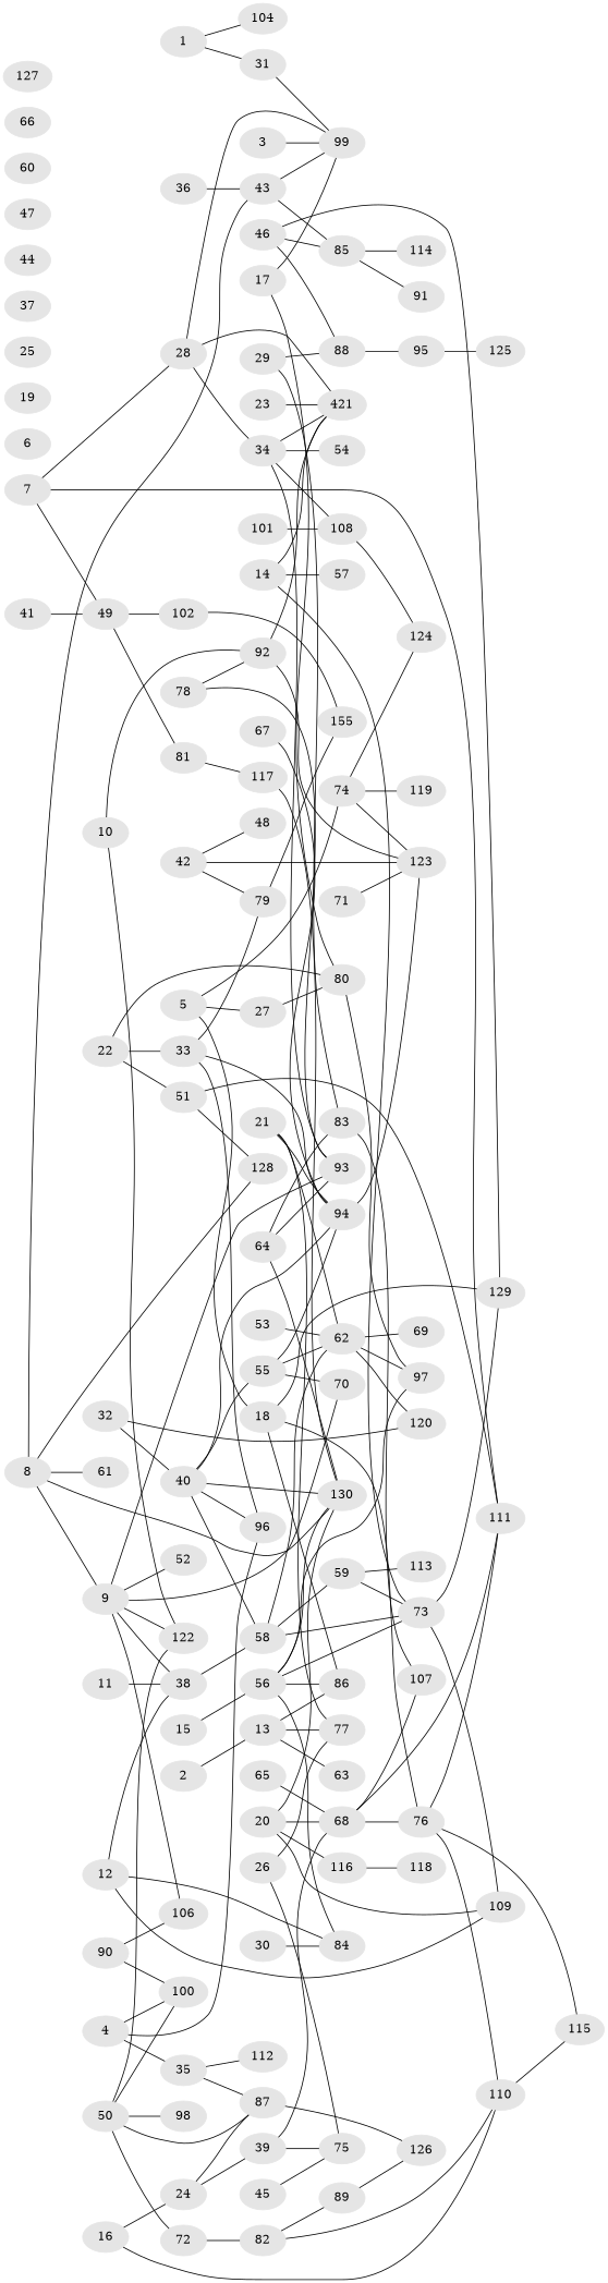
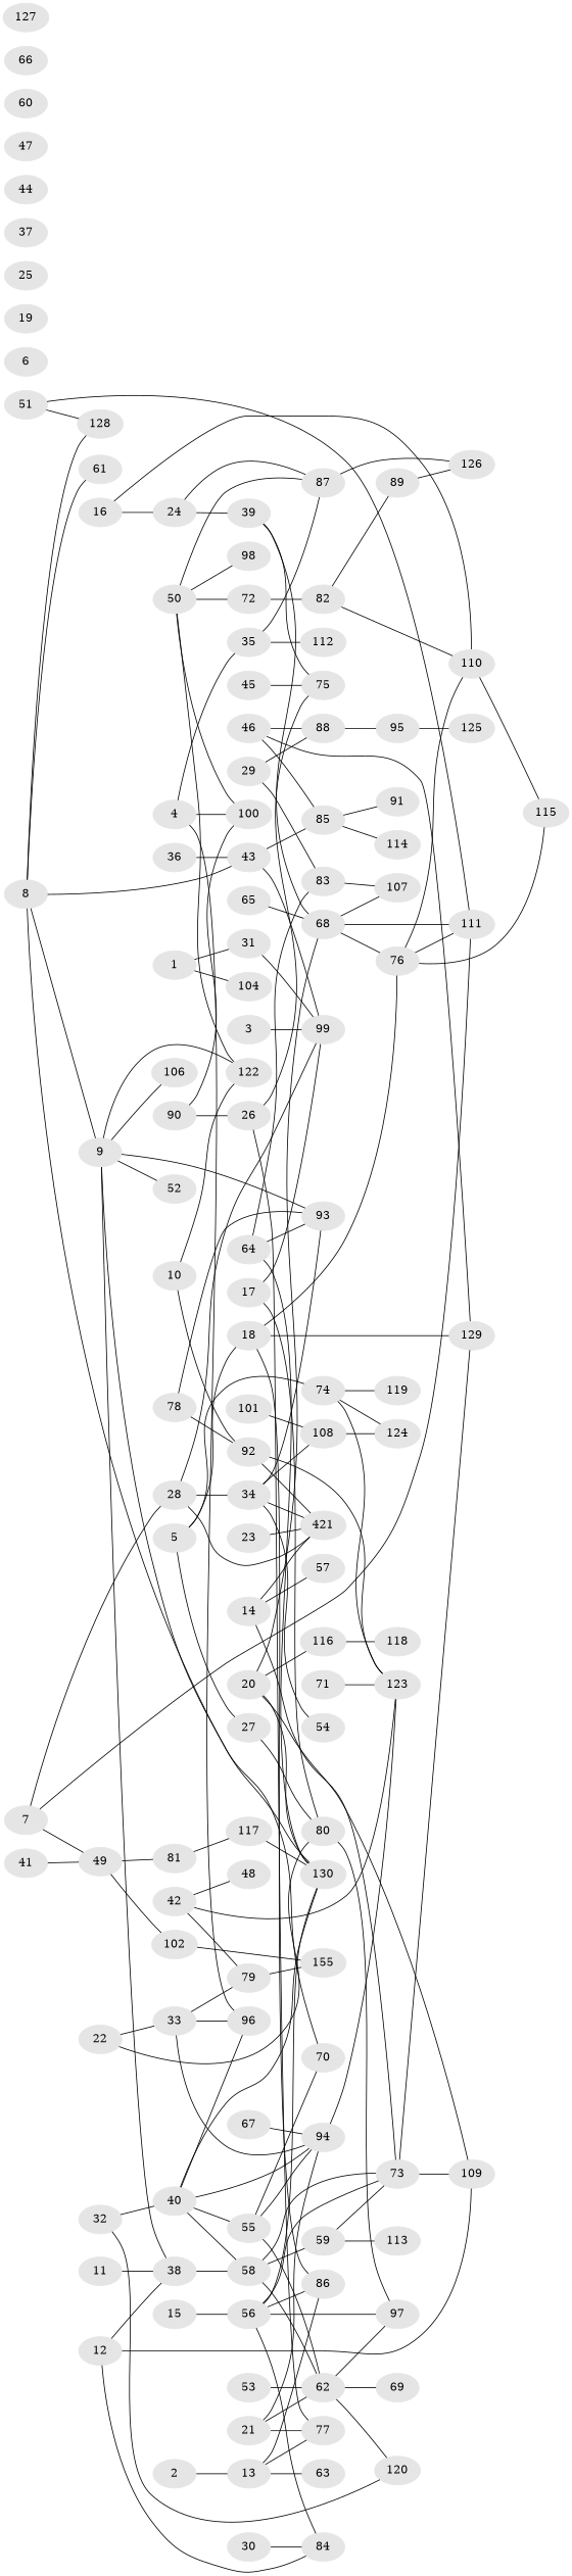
  graph {
    rankdir=LR
    node [color=gray90 style=filled]
    1
    31
    104
    99
    2
    13
    63
    77
    86
    3
    4
    35
    96
    100
    87
    112
    5
    18
    27
    74
    76
    129
    80
    123
    119
    124
    6
    7
    28
    49
    111
    n32 [label=421]
    34
    81
    102
    8
    9
    43
    61
    128
    130
    38
    52
    70
    93
    106
    122
    85
    58
    10
    92
    11
    12
    84
    109
    14
    57
    73
    15
    56
    97
    16
    24
    110
    39
    115
    17
    19
    20
    68
    116
    107
    118
    21
    62
    94
    120
    69
    22
    33
    51
    79
    23
    75
    126
    25
    26
    54
    108
    29
    83
    88
    95
    30
    32
    40
    55
    n98 [label=155]
    36
    37
    59
    41
    42
    48
    91
    114
    44
    45
    46
    47
    117
    50
    72
    98
    82
    53
    113
    60
    64
    65
    66
    67
    71
    89
    78
    125
    90
    101
    127
    1 -- 31
    1 -- 104
    31 -- 99
    2 -- 13
    13 -- 63
    13 -- 77
    13 -- 86
    3 -- 99
    4 -- 35
    4 -- 96
    4 -- 100
    35 -- 87
    35 -- 112
    87 -- 126
    5 -- 18
    5 -- 27
    5 -- 74
    18 -- 86
    18 -- 76
    18 -- 129
    27 -- 80
    74 -- 123
    74 -- 119
    74 -- 124
    76 -- 111
    76 -- 110
    76 -- 115
    80 -- 97
    7 -- 28
    7 -- 49
    7 -- 111
    28 -- 99
    28 -- n32
    28 -- 34
    49 -- 81
    49 -- 102
    34 -- n32
    34 -- 93
    34 -- 54
    34 -- 108
    81 -- 117
    102 -- n98
    8 -- 9
    8 -- 43
    8 -- 61
    8 -- 128
    8 -- 130
    9 -- 38
    9 -- 52
    9 -- 70
    9 -- 93
    9 -- 106
    9 -- 122
    43 -- 99
    43 -- 85
    38 -- 58
    85 -- 91
    85 -- 114
    58 -- 73
    58 -- 62
    58 -- 59
    10 -- 122
    10 -- 92
    92 -- 123
    92 -- n32
    11 -- 38
    12 -- 38
    12 -- 84
    12 -- 109
    14 -- n32
    14 -- 57
    14 -- 73
    73 -- 129
    73 -- 109
    15 -- 56
    56 -- 86
    56 -- 130
    56 -- 84
    56 -- 73
    56 -- 97
    16 -- 24
    16 -- 110
    24 -- 87
    24 -- 39
    110 -- 115
    39 -- 68
    39 -- 75
    17 -- 99
    17 -- 80
    20 -- 130
    20 -- 109
    20 -- 68
    20 -- 116
    68 -- 76
    68 -- 111
    68 -- 107
    116 -- 118
    21 -- 77
    21 -- 62
    21 -- 94
    62 -- 97
    62 -- 120
    62 -- 69
    94 -- 123
    22 -- 80
    22 -- 33
-   22 -- 51
    33 -- 96
    33 -- 94
    33 -- 79
    51 -- 111
    51 -- 128
    79 -- n98
    23 -- n32
    26 -- 77
    26 -- 75
    108 -- 124
    29 -- 83
    29 -- 88
    83 -- 107
    88 -- 95
    95 -- 125
    30 -- 84
    32 -- 120
    32 -- 40
    40 -- 96
    40 -- 130
    40 -- 58
    40 -- 94
    40 -- 55
    55 -- 70
    55 -- 62
    55 -- 94
    36 -- 43
    59 -- 73
    59 -- 113
    41 -- 49
    42 -- 123
    42 -- 79
    42 -- 48
    45 -- 75
    46 -- 129
    46 -- 85
    46 -- 88
    117 -- 130
    50 -- 100
    50 -- 87
    50 -- 122
    50 -- 72
    50 -- 98
    72 -- 82
    82 -- 110
    82 -- 89
    53 -- 62
    64 -- 130
    64 -- 93
    64 -- 83
    65 -- 68
    67 -- 94
    71 -- 123
    89 -- 126
    78 -- 93
    78 -- 92
    90 -- 100
-   90 -- 106
+   90 -- 26
    101 -- 108
  }
